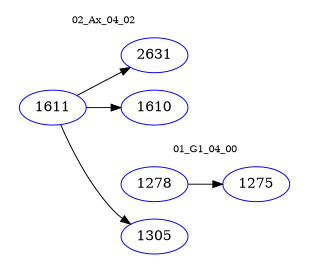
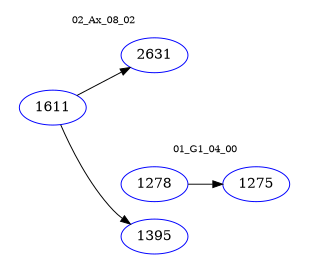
  digraph {
    rankdir=LR
    node [color=blue]
    edge [color=black]
    n1 [label=1611]
-   n2 [label=1610]
    n3 [label=2631]
    n4 [label=1278]
    n5 [label=1275]
-   n6 [label=1305]
+   n6 [label=1395]
    subgraph cluster_1 {
      color=white
      fontsize=10
-     label="02_Ax_04_02"
+     label="02_Ax_08_02"
      n1
-     n2
      n3
    }
    subgraph cluster_2 {
      color=white
      fontsize=10
      label="01_G1_04_00"
      n4
      n5
      n6
    }
-   n1 -> n2
    n1 -> n3
    n1 -> n6
    n4 -> n5
  }
